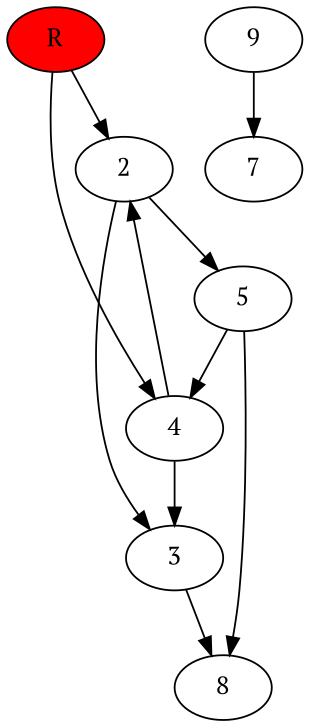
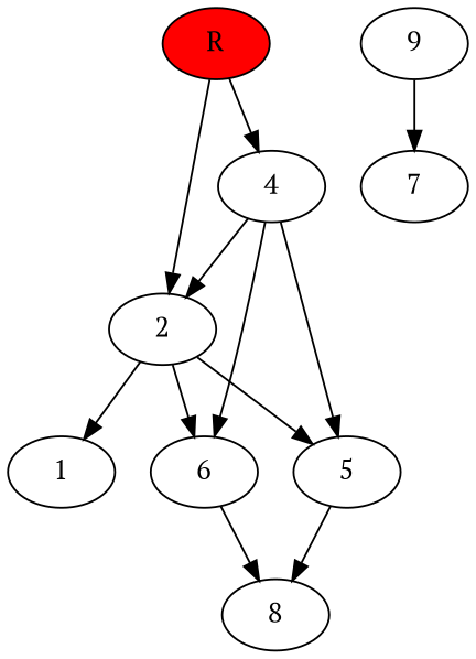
  digraph {
    fontname="PT Serif"
    node [fontname="PT Serif"]
    edge [fontname="PT Serif"]
    2
-   3
+   1
+   3 [label=6]
    5
    8
    4
    9
    7
    R [fillcolor="#ff0000" style=filled]
+   2 -> 1
    2 -> 3
    2 -> 5
    3 -> 8
    5 -> 8
    4 -> 2
    4 -> 3
-   5 -> 4
+   4 -> 5
    9 -> 7
    R -> 2
    R -> 4
  }
